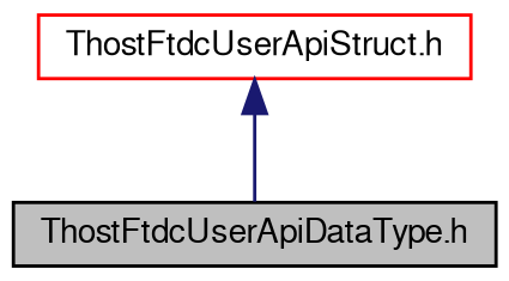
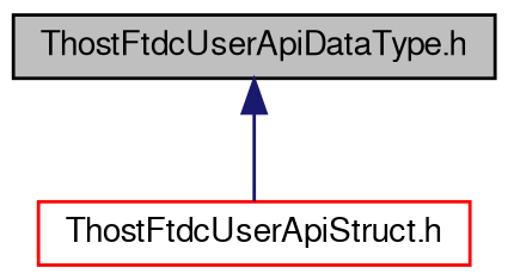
  digraph {
    node [fontname=FreeSans fontsize=10 shape=record]
    n1 [color=black fillcolor=grey75 fontcolor=black height=0.2 label="ThostFtdcUserApiDataType.h" style=filled width=0.4]
    n2 [color=red height=0.2 label="ThostFtdcUserApiStruct.h" width=0.4]
-   n2 -> n1 [color=midnightblue dir=back fontname=FreeSans fontsize=10 labelfontname=FreeSans labelfontsize=10 style=solid]
+   n1 -> n2 [color=midnightblue dir=back fontname=FreeSans fontsize=10 labelfontname=FreeSans labelfontsize=10 style=solid]
  }
